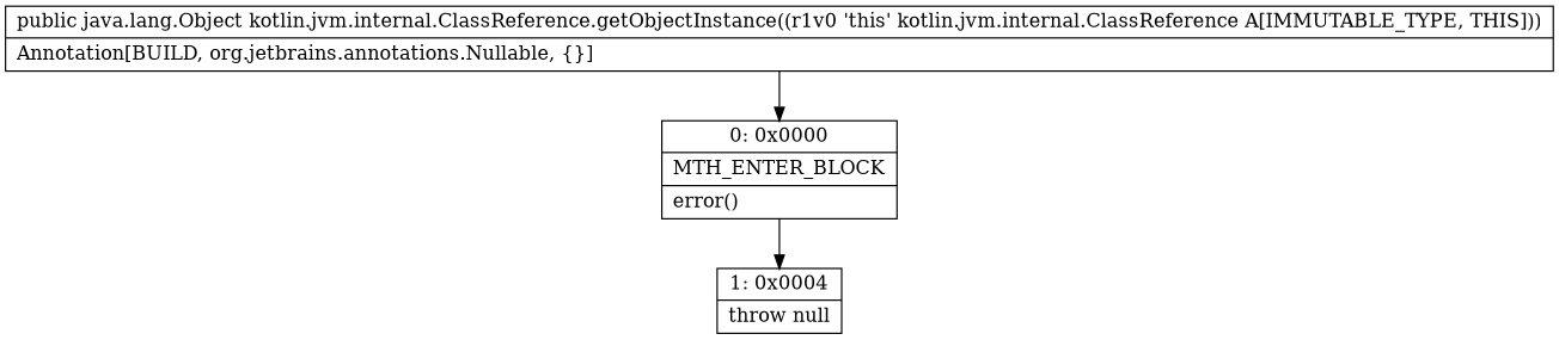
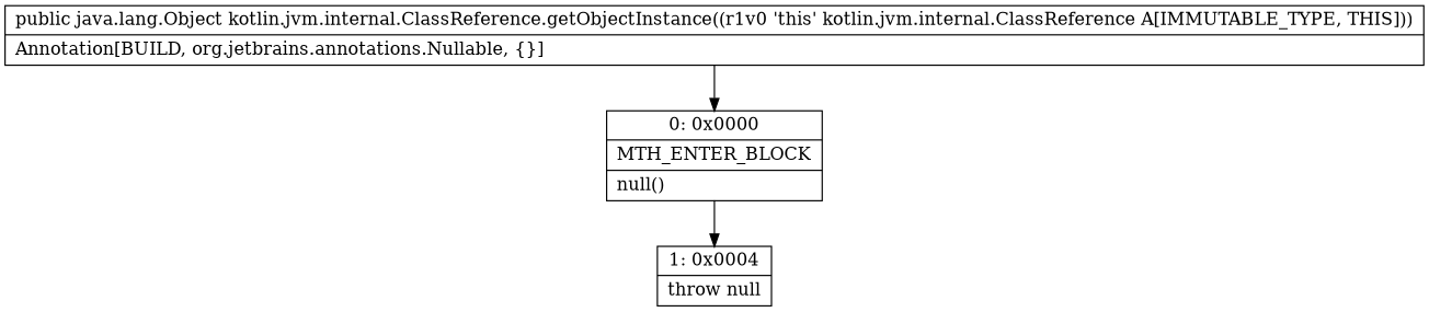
  digraph {
    node [shape=record]
-   n1 [label="{0\:\ 0x0000|MTH_ENTER_BLOCK\l|error()\l}"]
+   n1 [label="{0\:\ 0x0000|MTH_ENTER_BLOCK\l|null()\l}"]
    n2 [label="{1\:\ 0x0004|throw null\l}"]
    n3 [label="{public java.lang.Object kotlin.jvm.internal.ClassReference.getObjectInstance((r1v0 'this' kotlin.jvm.internal.ClassReference A[IMMUTABLE_TYPE, THIS]))  | Annotation[BUILD, org.jetbrains.annotations.Nullable, \{\}]\l}"]
    n1 -> n2
    n3 -> n1
  }
